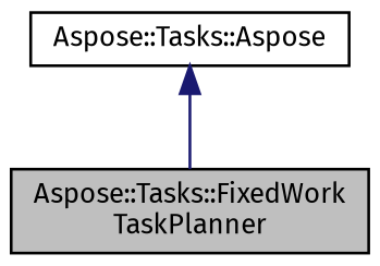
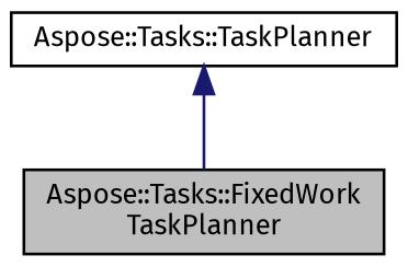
  digraph {
    fontname="Fira Sans"
    node [color=black fontname="Fira Sans" fontsize=10 shape=record style=filled]
    n1 [fillcolor=grey75 fontcolor=black height=0.2 label="Aspose::Tasks::FixedWork\lTaskPlanner" width=0.4]
-   n2 [fillcolor=white height=0.2 label="Aspose::Tasks::Aspose" width=0.4]
+   n2 [fillcolor=white height=0.2 label="Aspose::Tasks::TaskPlanner" width=0.4]
    n2 -> n1 [color=midnightblue dir=back fontname="Fira Sans" fontsize=10 labelfontname=Helvetica labelfontsize=10 style=solid]
  }
